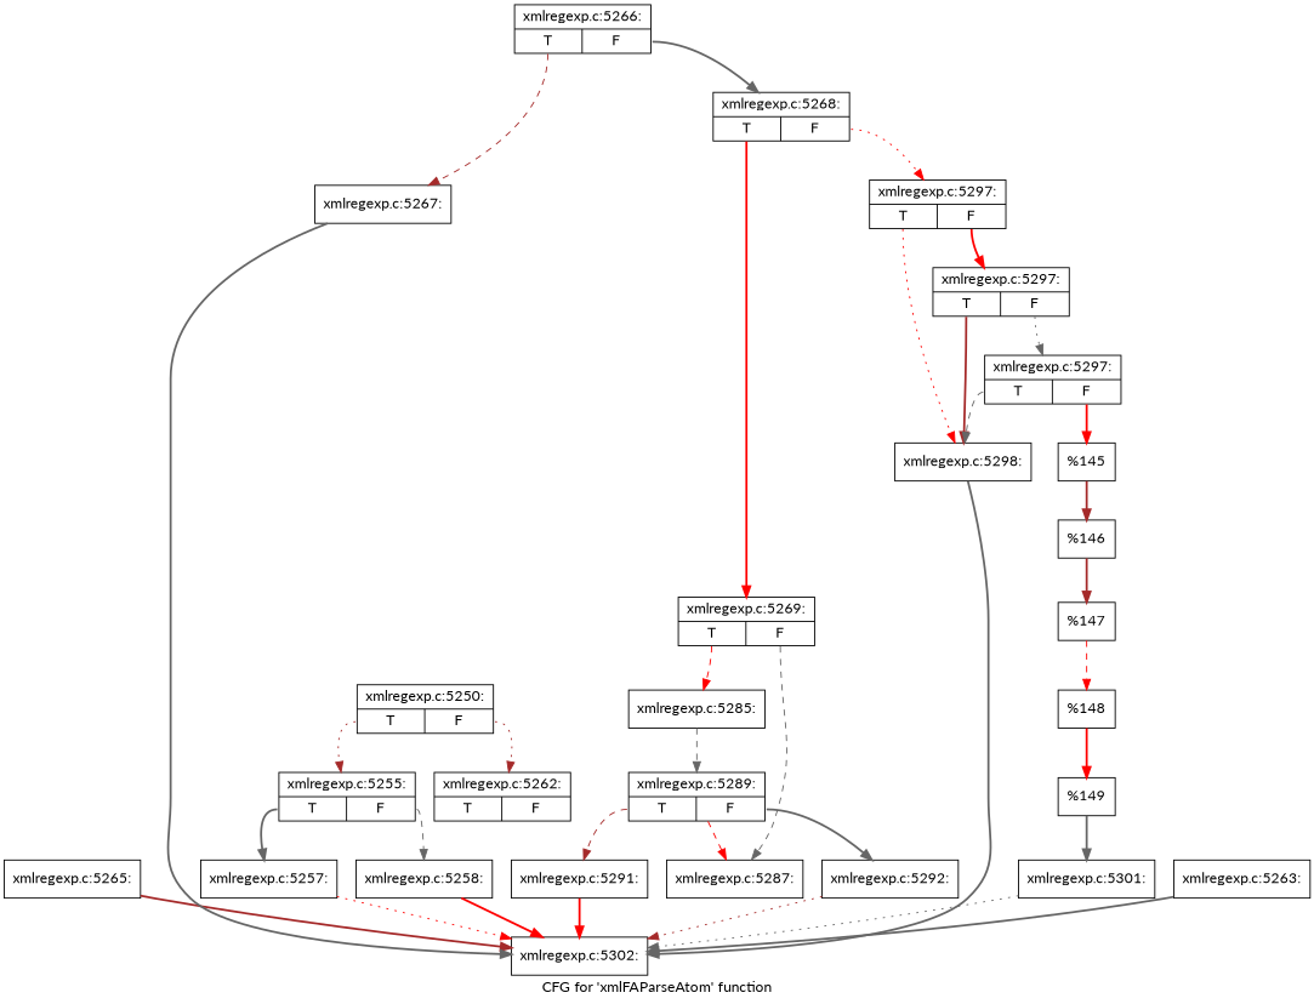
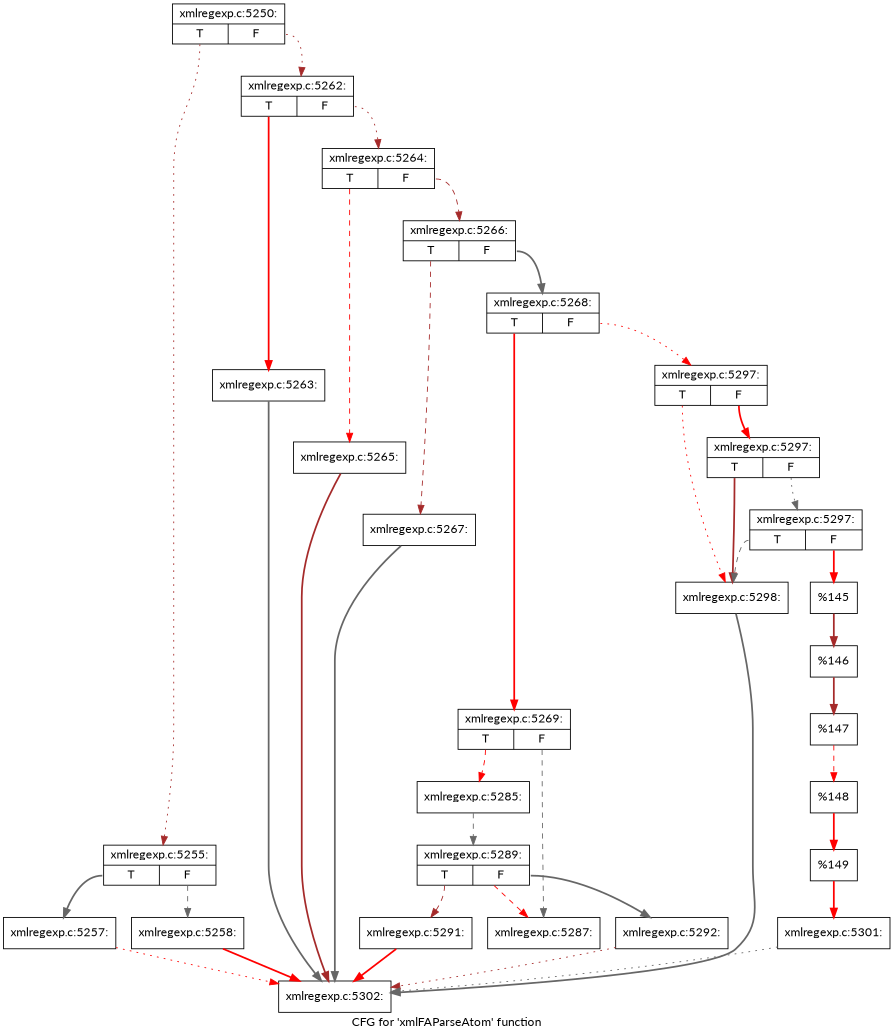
  digraph {
    fontname=Lato
    label="CFG for 'xmlFAParseAtom' function"
    node [fontname=Lato shape=record]
    edge [color=red fontname=Lato style=bold]
    n1 [label="{xmlregexp.c:5250:|{<s0>T|<s1>F}}"]
    n2 [label="{xmlregexp.c:5255:|{<s0>T|<s1>F}}"]
    n3 [label="{xmlregexp.c:5262:|{<s0>T|<s1>F}}"]
    n4 [label="{xmlregexp.c:5257:}"]
    n5 [label="{xmlregexp.c:5258:}"]
    n6 [label="{xmlregexp.c:5263:}"]
+   n7 [label="{xmlregexp.c:5264:|{<s0>T|<s1>F}}"]
    n8 [label="{xmlregexp.c:5302:}"]
    n9 [label="{xmlregexp.c:5265:}"]
    n10 [label="{xmlregexp.c:5266:|{<s0>T|<s1>F}}"]
    n11 [label="{xmlregexp.c:5267:}"]
    n12 [label="{xmlregexp.c:5268:|{<s0>T|<s1>F}}"]
    n13 [label="{xmlregexp.c:5269:|{<s0>T|<s1>F}}"]
    n14 [label="{xmlregexp.c:5297:|{<s0>T|<s1>F}}"]
    n15 [label="{xmlregexp.c:5285:}"]
    n16 [label="{xmlregexp.c:5287:}"]
    n17 [label="{xmlregexp.c:5298:}"]
    n18 [label="{xmlregexp.c:5297:|{<s0>T|<s1>F}}"]
    n19 [label="{xmlregexp.c:5289:|{<s0>T|<s1>F}}"]
    n20 [label="{xmlregexp.c:5297:|{<s0>T|<s1>F}}"]
    n21 [label="{xmlregexp.c:5291:}"]
    n22 [label="{xmlregexp.c:5292:}"]
    n23 [label="{%145}"]
    n24 [label="{%146}"]
    n25 [label="{%147}"]
    n26 [label="{%148}"]
    n27 [label="{%149}"]
    n28 [label="{xmlregexp.c:5301:}"]
    n1 -> n2 [color=brown style=dotted tailport=s0]
    n1 -> n3 [color=brown style=dotted tailport=s1]
    n2 -> n4 [color=gray40 tailport=s0]
    n2 -> n5 [color=gray40 style=dashed tailport=s1]
+   n3 -> n6 [tailport=s0]
+   n3 -> n7 [color=brown style=dotted tailport=s1]
    n4 -> n8 [style=dotted]
    n5 -> n8
    n6 -> n8 [color=gray40]
+   n7 -> n9 [style=dashed tailport=s0]
+   n7 -> n10 [color=brown style=dashed tailport=s1]
    n9 -> n8 [color=brown]
    n10 -> n11 [color=brown style=dashed tailport=s0]
    n10 -> n12 [color=gray40 tailport=s1]
    n11 -> n8 [color=gray40]
    n12 -> n13 [tailport=s0]
    n12 -> n14 [style=dotted tailport=s1]
    n13 -> n15 [style=dashed tailport=s0]
    n13 -> n16 [color=gray40 style=dashed tailport=s1]
    n14 -> n17 [style=dotted tailport=s0]
    n14 -> n18 [tailport=s1]
    n15 -> n19 [color=gray40 style=dashed]
    n17 -> n8 [color=gray40]
    n18 -> n17 [color=brown tailport=s0]
    n18 -> n20 [color=gray40 style=dotted tailport=s1]
    n19 -> n16 [style=dashed]
    n19 -> n21 [color=brown style=dashed tailport=s0]
    n19 -> n22 [color=gray40 tailport=s1]
    n20 -> n17 [color=gray40 style=dashed tailport=s0]
    n20 -> n23 [tailport=s1]
    n21 -> n8
    n22 -> n8 [color=brown style=dotted]
    n23 -> n24 [color=brown]
    n24 -> n25 [color=brown]
    n25 -> n26 [style=dashed]
    n26 -> n27
-   n27 -> n28 [color=gray40]
+   n27 -> n28
    n28 -> n8 [color=gray40 style=dotted]
  }
